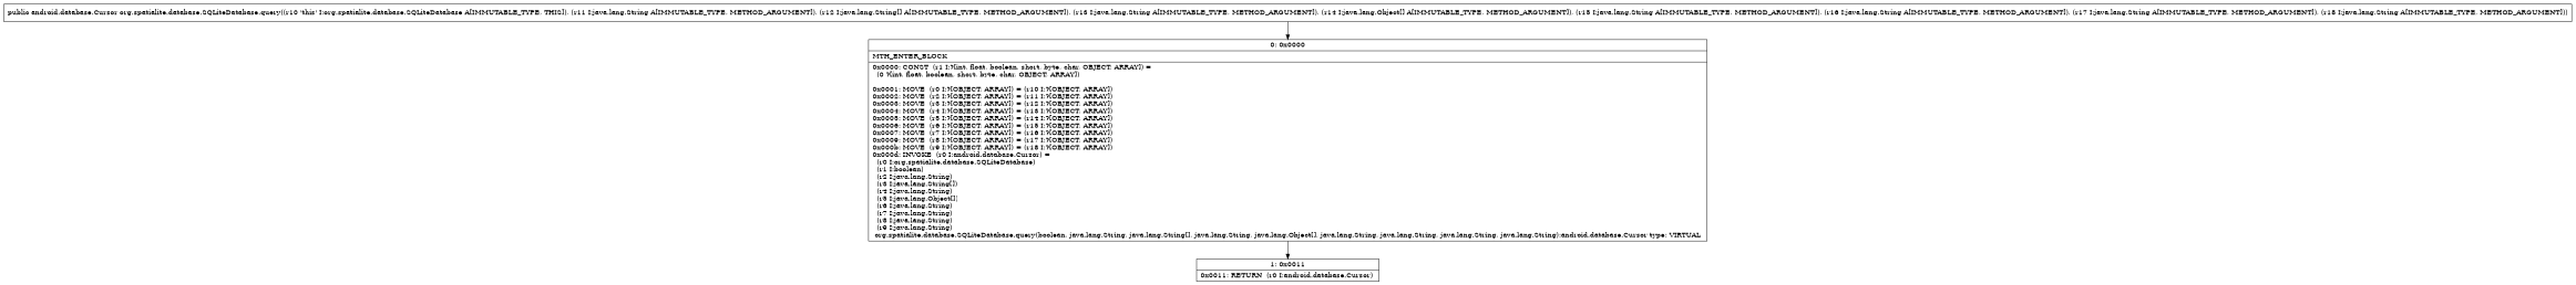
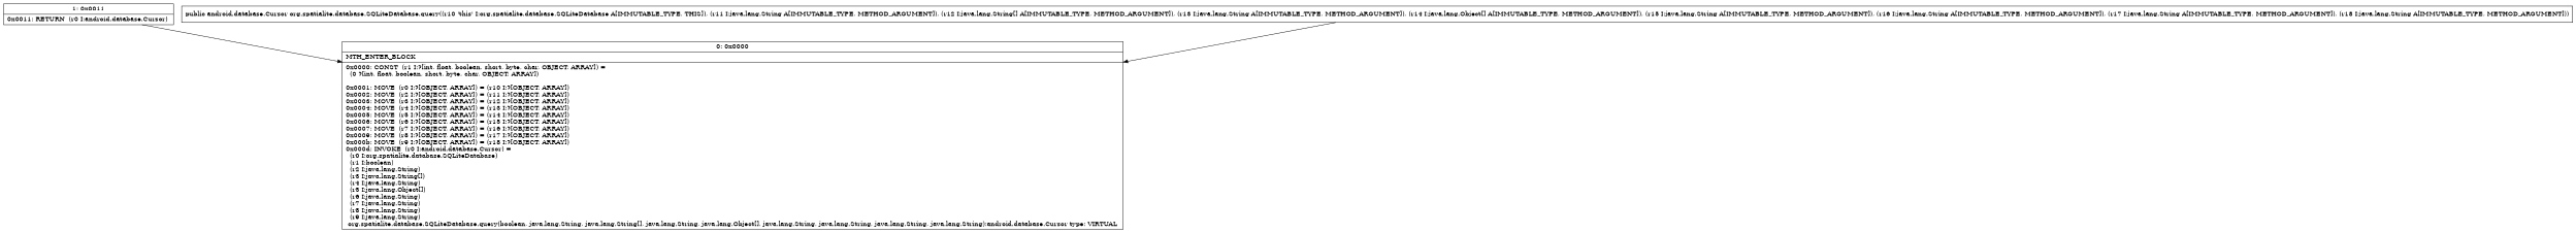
  digraph {
    node [shape=record]
    n1 [label="{0\:\ 0x0000|MTH_ENTER_BLOCK\l|0x0000: CONST  (r1 I:?[int, float, boolean, short, byte, char, OBJECT, ARRAY]) = \l  (0 ?[int, float, boolean, short, byte, char, OBJECT, ARRAY])\l \l0x0001: MOVE  (r0 I:?[OBJECT, ARRAY]) = (r10 I:?[OBJECT, ARRAY]) \l0x0002: MOVE  (r2 I:?[OBJECT, ARRAY]) = (r11 I:?[OBJECT, ARRAY]) \l0x0003: MOVE  (r3 I:?[OBJECT, ARRAY]) = (r12 I:?[OBJECT, ARRAY]) \l0x0004: MOVE  (r4 I:?[OBJECT, ARRAY]) = (r13 I:?[OBJECT, ARRAY]) \l0x0005: MOVE  (r5 I:?[OBJECT, ARRAY]) = (r14 I:?[OBJECT, ARRAY]) \l0x0006: MOVE  (r6 I:?[OBJECT, ARRAY]) = (r15 I:?[OBJECT, ARRAY]) \l0x0007: MOVE  (r7 I:?[OBJECT, ARRAY]) = (r16 I:?[OBJECT, ARRAY]) \l0x0009: MOVE  (r8 I:?[OBJECT, ARRAY]) = (r17 I:?[OBJECT, ARRAY]) \l0x000b: MOVE  (r9 I:?[OBJECT, ARRAY]) = (r18 I:?[OBJECT, ARRAY]) \l0x000d: INVOKE  (r0 I:android.database.Cursor) = \l  (r0 I:org.spatialite.database.SQLiteDatabase)\l  (r1 I:boolean)\l  (r2 I:java.lang.String)\l  (r3 I:java.lang.String[])\l  (r4 I:java.lang.String)\l  (r5 I:java.lang.Object[])\l  (r6 I:java.lang.String)\l  (r7 I:java.lang.String)\l  (r8 I:java.lang.String)\l  (r9 I:java.lang.String)\l org.spatialite.database.SQLiteDatabase.query(boolean, java.lang.String, java.lang.String[], java.lang.String, java.lang.Object[], java.lang.String, java.lang.String, java.lang.String, java.lang.String):android.database.Cursor type: VIRTUAL \l}"]
    n2 [label="{1\:\ 0x0011|0x0011: RETURN  (r0 I:android.database.Cursor) \l}"]
    n3 [label="{public android.database.Cursor org.spatialite.database.SQLiteDatabase.query((r10 'this' I:org.spatialite.database.SQLiteDatabase A[IMMUTABLE_TYPE, THIS]), (r11 I:java.lang.String A[IMMUTABLE_TYPE, METHOD_ARGUMENT]), (r12 I:java.lang.String[] A[IMMUTABLE_TYPE, METHOD_ARGUMENT]), (r13 I:java.lang.String A[IMMUTABLE_TYPE, METHOD_ARGUMENT]), (r14 I:java.lang.Object[] A[IMMUTABLE_TYPE, METHOD_ARGUMENT]), (r15 I:java.lang.String A[IMMUTABLE_TYPE, METHOD_ARGUMENT]), (r16 I:java.lang.String A[IMMUTABLE_TYPE, METHOD_ARGUMENT]), (r17 I:java.lang.String A[IMMUTABLE_TYPE, METHOD_ARGUMENT]), (r18 I:java.lang.String A[IMMUTABLE_TYPE, METHOD_ARGUMENT])) }"]
-   n1 -> n2
+   n2 -> n1
    n3 -> n1
  }
